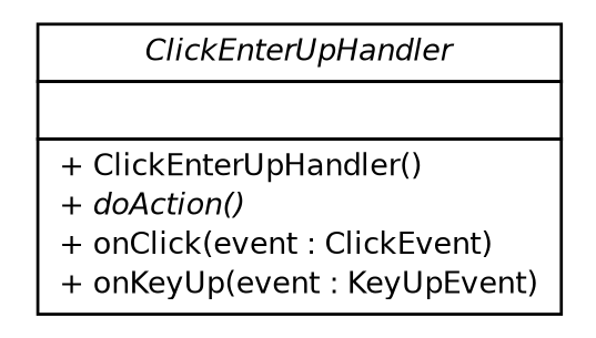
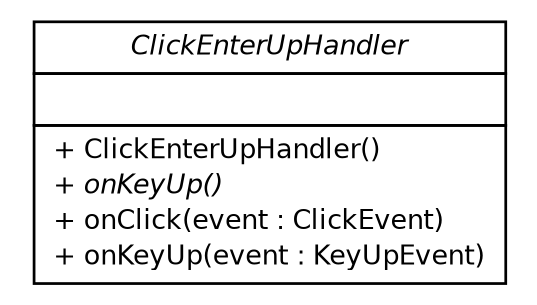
  digraph {
    nodesep=0.25
    ranksep=0.5
    rankdir=LR
-   n1 [fontcolor=black fontname=Helvetica fontsize=10.0 label=<<table title="br.net.meditec.client.telas.ClickEnterUpHandler" border="0" cellborder="1" cellspacing="0" cellpadding="2" port="p" href="./ClickEnterUpHandler.html"> 		<tr><td><table border="0" cellspacing="0" cellpadding="1"> <tr><td align="center" balign="center"><font face="Helvetica-Oblique"> ClickEnterUpHandler </font></td></tr> 		</table></td></tr> 		<tr><td><table border="0" cellspacing="0" cellpadding="1"> <tr><td align="left" balign="left">  </td></tr> 		</table></td></tr> 		<tr><td><table border="0" cellspacing="0" cellpadding="1"> <tr><td align="left" balign="left"> + ClickEnterUpHandler() </td></tr> <tr><td align="left" balign="left"><font face="Helvetica-Oblique" point-size="10.0"> + doAction() </font></td></tr> <tr><td align="left" balign="left"> + onClick(event : ClickEvent) </td></tr> <tr><td align="left" balign="left"> + onKeyUp(event : KeyUpEvent) </td></tr> 		</table></td></tr> 		</table>> shape=plaintext]
+   n1 [fontcolor=black fontname=Helvetica fontsize=10.0 label=<<table title="br.net.meditec.client.telas.ClickEnterUpHandler" border="0" cellborder="1" cellspacing="0" cellpadding="2" port="p" href="./ClickEnterUpHandler.html"> 		<tr><td><table border="0" cellspacing="0" cellpadding="1"> <tr><td align="center" balign="center"><font face="Helvetica-Oblique"> ClickEnterUpHandler </font></td></tr> 		</table></td></tr> 		<tr><td><table border="0" cellspacing="0" cellpadding="1"> <tr><td align="left" balign="left">  </td></tr> 		</table></td></tr> 		<tr><td><table border="0" cellspacing="0" cellpadding="1"> <tr><td align="left" balign="left"> + ClickEnterUpHandler() </td></tr> <tr><td align="left" balign="left"><font face="Helvetica-Oblique" point-size="10.0"> + onKeyUp() </font></td></tr> <tr><td align="left" balign="left"> + onClick(event : ClickEvent) </td></tr> <tr><td align="left" balign="left"> + onKeyUp(event : KeyUpEvent) </td></tr> 		</table></td></tr> 		</table>> shape=plaintext]
  }
